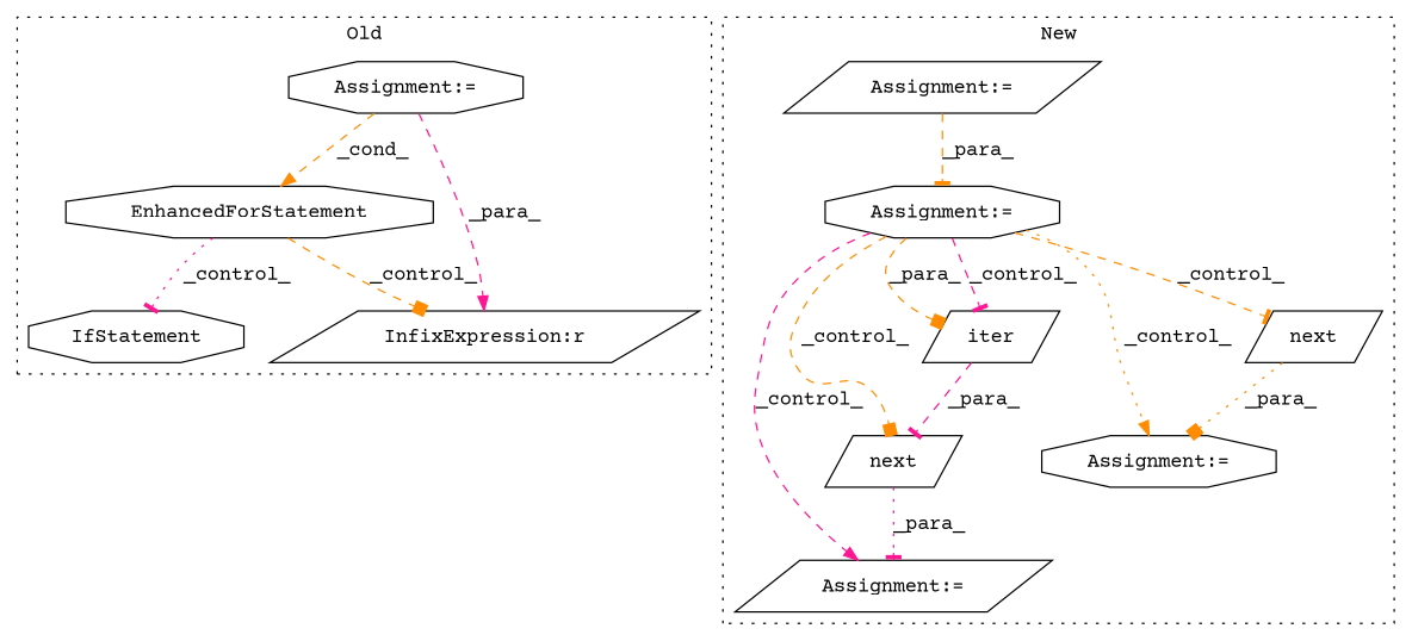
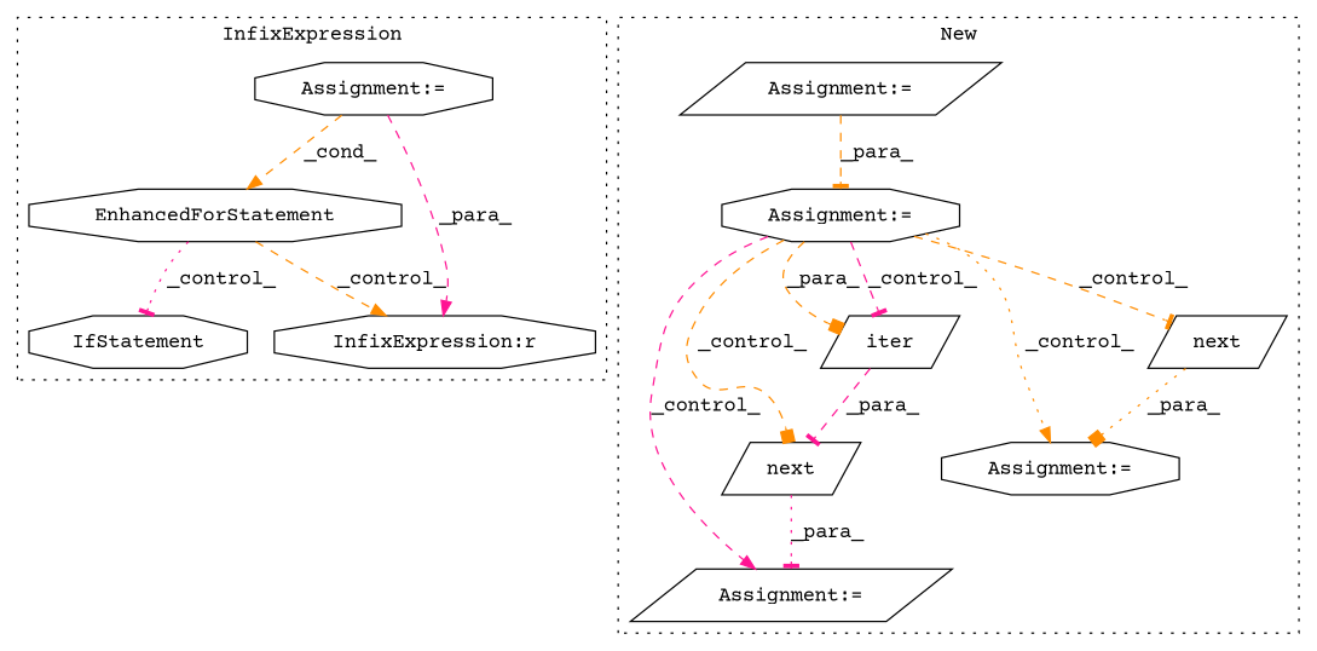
  digraph {
    fontname="Courier Prime"
    node [a=7 fontname="Courier Prime" l=1 s="11291,11379" shape=octagon]
    edge [arrowhead=tee color=darkorange fontname="Courier Prime" style=dashed]
    n1 [a=70 l="65,2" label=EnhancedForStatement]
    n2 [l="65,2" label="Assignment:="]
    n3 [a=25 l="4,2" label=IfStatement s="13282,13341"]
-   n4 [a=27 l=4 label="InfixExpression:r" s=13295 shape=parallelogram]
+   n4 [a=27 l=4 label="InfixExpression:r" s=13295]
    n5 [a=32 l="5,1" label=iter s="12776,12794" shape=parallelogram]
    n6 [label="Assignment:=" s=12770 shape=parallelogram]
    n7 [a=32 l="5,1" label=next s="12771,12795" shape=parallelogram]
    n8 [label="Assignment:=" s=10987]
    n9 [a=32 l="18,-3" label=next s="11267,11420" shape=parallelogram]
    n10 [label="Assignment:=" s=11266]
    n11 [l=4 label="Assignment:=" s=10766 shape=parallelogram]
    subgraph cluster_1 {
-     label=Old
+     label=InfixExpression
      style=dotted
      n1
      n2
      n3
      n4
    }
    subgraph cluster_2 {
      label=New
      style=dotted
      n5
      n6
      n7
      n8
      n9
      n10
      n11
    }
    n1 -> n3 [color=deeppink label=_control_ style=dotted]
-   n1 -> n4 [arrowhead=box label=_control_]
+   n1 -> n4 [arrowhead=normal label=_control_]
    n2 -> n1 [arrowhead=normal label=_cond_]
    n2 -> n4 [arrowhead=normal color=deeppink label=_para_]
    n5 -> n7 [color=deeppink label=_para_]
    n7 -> n6 [color=deeppink label=_para_ style=dotted]
    n8 -> n5 [arrowhead=box label=_para_]
    n8 -> n5 [color=deeppink label=_control_]
    n8 -> n6 [arrowhead=normal color=deeppink label=_control_]
    n8 -> n7 [arrowhead=box label=_control_]
    n8 -> n9 [label=_control_]
    n8 -> n10 [arrowhead=normal label=_control_ style=dotted]
    n9 -> n10 [arrowhead=box label=_para_ style=dotted]
    n11 -> n8 [label=_para_]
  }
